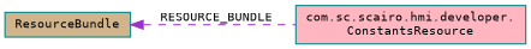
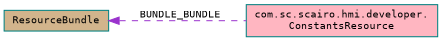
  digraph {
    rankdir=LR
    fontname="DejaVu Sans Mono"
    node [color=teal fontname="DejaVu Sans Mono" fontsize=10 shape=record style=filled]
    n1 [fillcolor=lightpink fontcolor=black height=0.2 label="com.sc.scairo.hmi.developer.\lConstantsResource" width=0.4]
    n2 [fillcolor=tan height=0.2 label=ResourceBundle width=0.4]
-   n2 -> n1 [color=darkorchid3 dir=back fontname="DejaVu Sans Mono" fontsize=10 label=" RESOURCE_BUNDLE" labelfontname=Helvetica labelfontsize=10 style=dashed]
+   n2 -> n1 [color=darkorchid3 dir=back fontname="DejaVu Sans Mono" fontsize=10 label=" BUNDLE_BUNDLE" labelfontname=Helvetica labelfontsize=10 style=dashed]
  }
